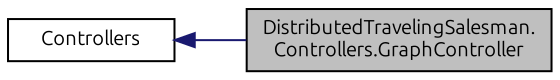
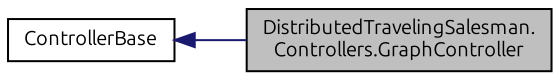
  digraph {
    rankdir=LR
    fontname=Ubuntu
    node [color=black fontname=Ubuntu fontsize=10 shape=record style=filled]
    n1 [fillcolor=grey75 fontcolor=black height=0.2 label="DistributedTravelingSalesman.\lControllers.GraphController" width=0.4]
-   n2 [fillcolor=white height=0.2 label=Controllers width=0.4]
+   n2 [fillcolor=white height=0.2 label=ControllerBase width=0.4]
    n2 -> n1 [color=midnightblue dir=back fontname=Ubuntu fontsize=10 labelfontname=Helvetica labelfontsize=10 style=solid]
  }
